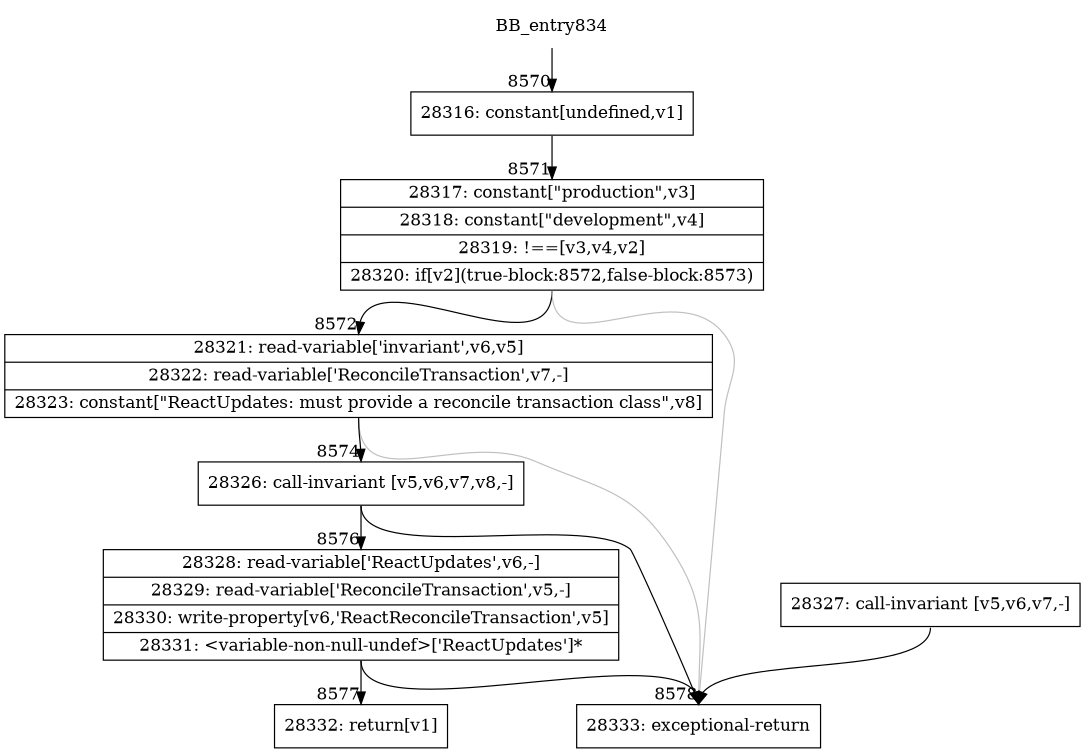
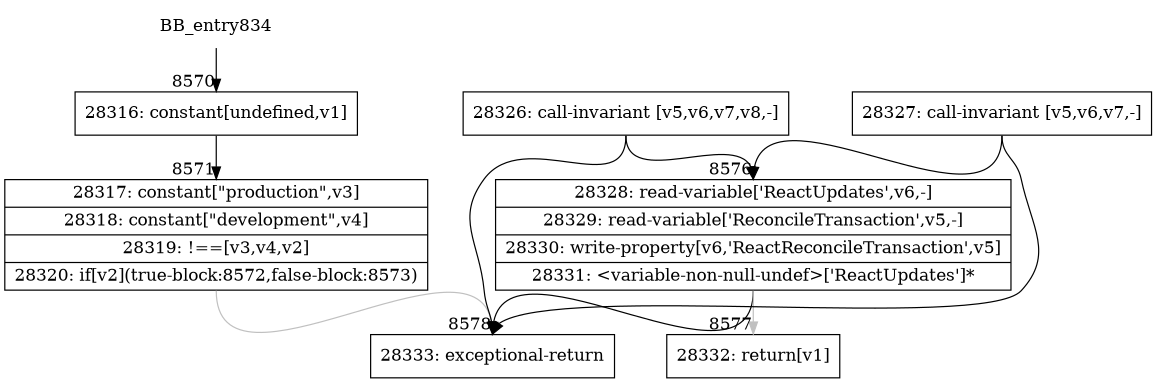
  digraph {
    rankdir=TD
    node [shape=record]
    edge [headport=n tailport=s]
    n1 [label=BB_entry834 shape=none]
    n2 [label="{28316: constant[undefined,v1]}"]
    n3 [label="{28317: constant[\"production\",v3]|28318: constant[\"development\",v4]|28319: !==[v3,v4,v2]|28320: if[v2](true-block:8572,false-block:8573)}"]
-   n4 [label="{28321: read-variable['invariant',v6,v5]|28322: read-variable['ReconcileTransaction',v7,-]|28323: constant[\"ReactUpdates: must provide a reconcile transaction class\",v8]}"]
    n5 [label="{28333: exceptional-return}"]
    n6 [label="{28326: call-invariant [v5,v6,v7,v8,-]}"]
    n7 [label="{28328: read-variable['ReactUpdates',v6,-]|28329: read-variable['ReconcileTransaction',v5,-]|28330: write-property[v6,'ReactReconcileTransaction',v5]|28331: \<variable-non-null-undef\>['ReactUpdates']*}"]
    n8 [label="{28327: call-invariant [v5,v6,v7,-]}"]
    n9 [label="{28332: return[v1]}"]
    n1 -> n2 [headlabel="    8570"]
    n2 -> n3 [headlabel="      8571"]
-   n3 -> n4 [headlabel="      8572"]
    n3 -> n5 [color=gray headlabel="      8578"]
-   n4 -> n5 [color=gray]
-   n4 -> n6 [headlabel="      8574"]
    n6 -> n5 [color=black]
    n6 -> n7 [headlabel="      8576"]
    n7 -> n5 [color=black]
-   n7 -> n9 [headlabel="      8577"]
+   n7 -> n9 [headlabel="      8577" color=gray]
    n8 -> n5 [color=black]
+   n8 -> n7
  }
